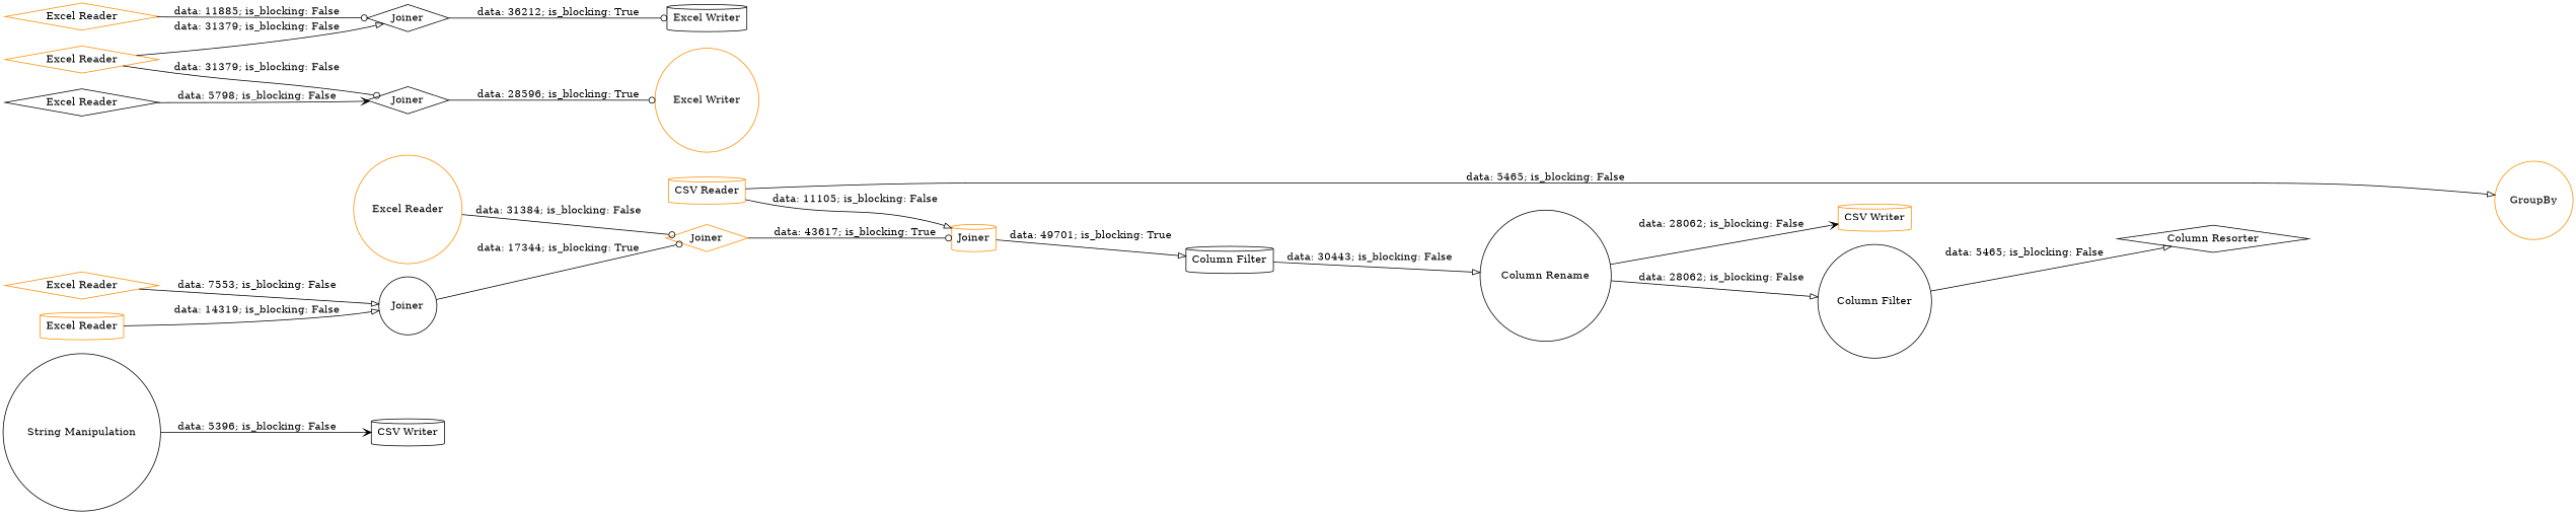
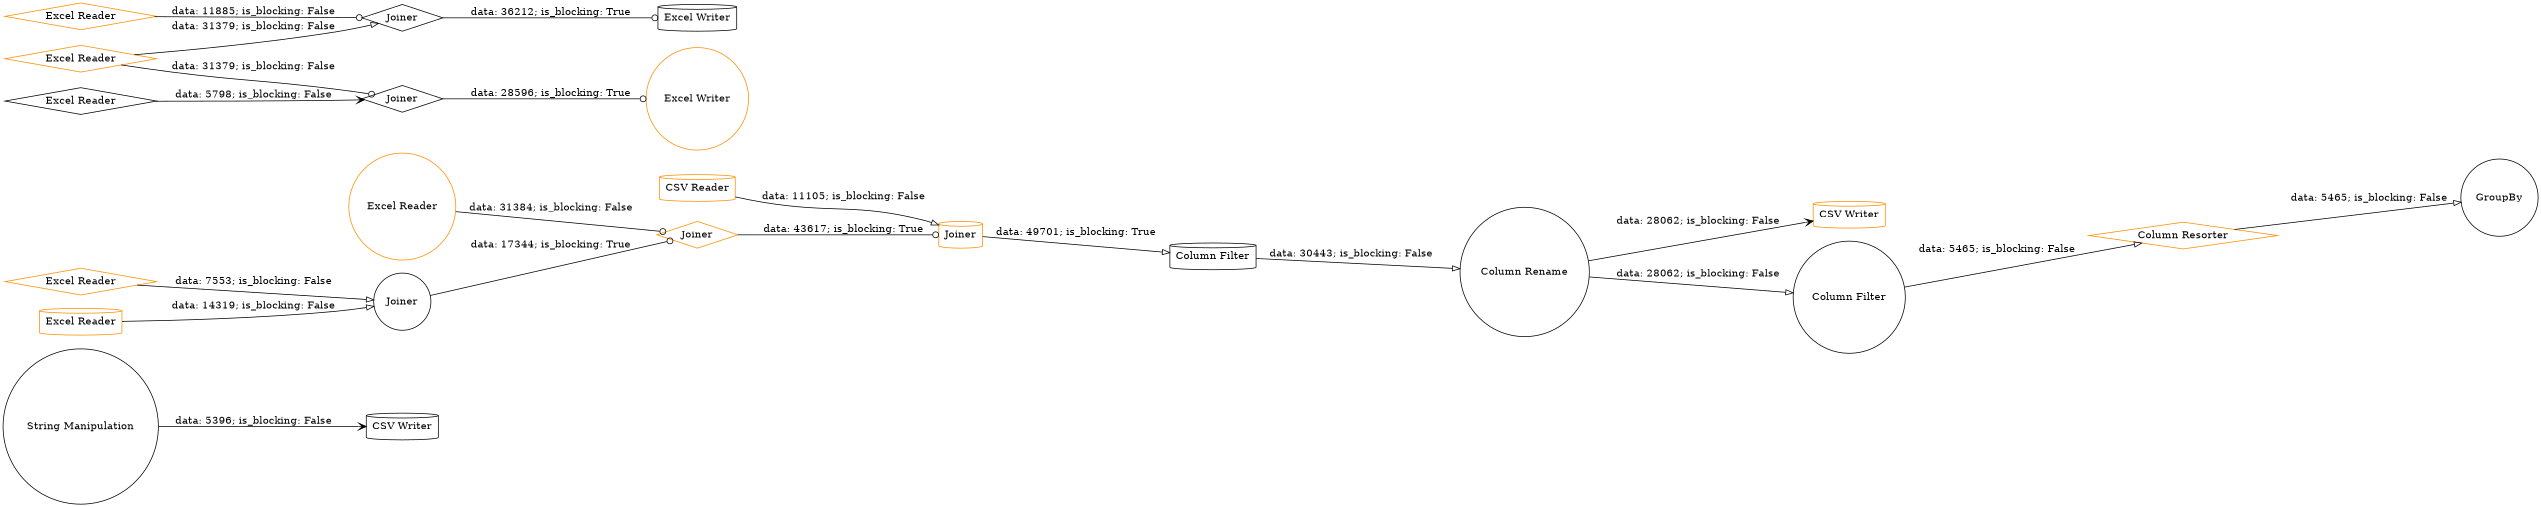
  digraph {
    rankdir=LR
    node [color=black shape=diamond]
    edge [arrowhead=onormal]
    n1 [label="String Manipulation" shape=circle]
    n2 [label="CSV Writer" shape=cylinder]
    n3 [color=darkorange label=Joiner]
    n4 [color=darkorange label=Joiner shape=cylinder]
    n5 [label="Column Filter" shape=cylinder]
    n6 [color=darkorange label="Excel Reader" shape=circle]
    n7 [color=darkorange label="Excel Reader"]
    n8 [label=Joiner]
    n9 [label=Joiner]
    n10 [label="Excel Writer" shape=cylinder]
    n11 [color=darkorange label="Excel Writer" shape=circle]
    n12 [label=Joiner shape=circle]
    n13 [color=darkorange label="Excel Reader"]
    n14 [color=darkorange label="Excel Reader" shape=cylinder]
    n15 [label="Excel Reader"]
    n16 [color=darkorange label="CSV Writer" shape=cylinder]
    n17 [label="Column Rename" shape=circle]
    n18 [label="Column Filter" shape=circle]
-   n19 [label="Column Resorter"]
+   n19 [color=darkorange label="Column Resorter"]
    n20 [color=darkorange label="Excel Reader"]
-   n21 [color=darkorange label=GroupBy shape=circle]
+   n21 [label=GroupBy shape=circle]
    n22 [color=darkorange label="CSV Reader" shape=cylinder]
    n1 -> n2 [arrowhead=vee label="data: 5396; is_blocking: False"]
    n3 -> n4 [arrowhead=odot label="data: 43617; is_blocking: True"]
    n4 -> n5 [label="data: 49701; is_blocking: True"]
    n5 -> n17 [label="data: 30443; is_blocking: False"]
    n6 -> n3 [arrowhead=odot label="data: 31384; is_blocking: False"]
    n7 -> n8 [label="data: 31379; is_blocking: False"]
    n7 -> n9 [arrowhead=odot label="data: 31379; is_blocking: False"]
    n8 -> n10 [arrowhead=odot label="data: 36212; is_blocking: True"]
    n9 -> n11 [arrowhead=odot label="data: 28596; is_blocking: True"]
    n12 -> n3 [arrowhead=odot label="data: 17344; is_blocking: True"]
    n13 -> n12 [label="data: 7553; is_blocking: False"]
    n14 -> n12 [label="data: 14319; is_blocking: False"]
    n15 -> n9 [arrowhead=vee label="data: 5798; is_blocking: False"]
    n17 -> n16 [arrowhead=vee label="data: 28062; is_blocking: False"]
    n17 -> n18 [label="data: 28062; is_blocking: False"]
    n18 -> n19 [label="data: 5465; is_blocking: False"]
-   n22 -> n21 [label="data: 5465; is_blocking: False"]
+   n19 -> n21 [label="data: 5465; is_blocking: False"]
    n20 -> n8 [arrowhead=odot label="data: 11885; is_blocking: False"]
    n22 -> n4 [label="data: 11105; is_blocking: False"]
  }
